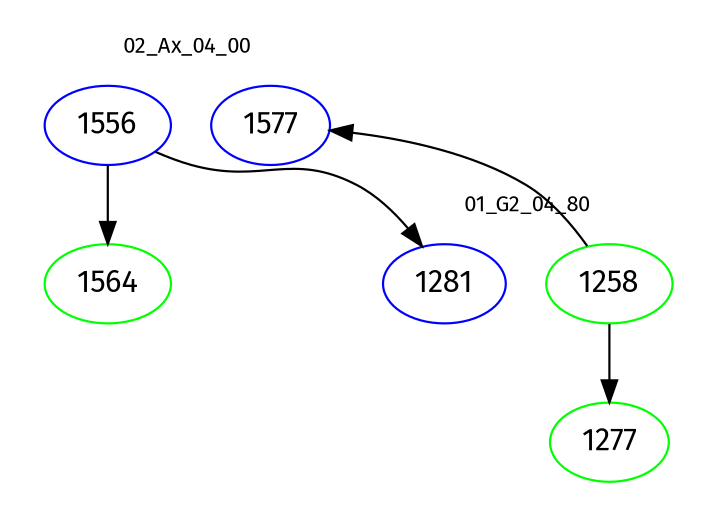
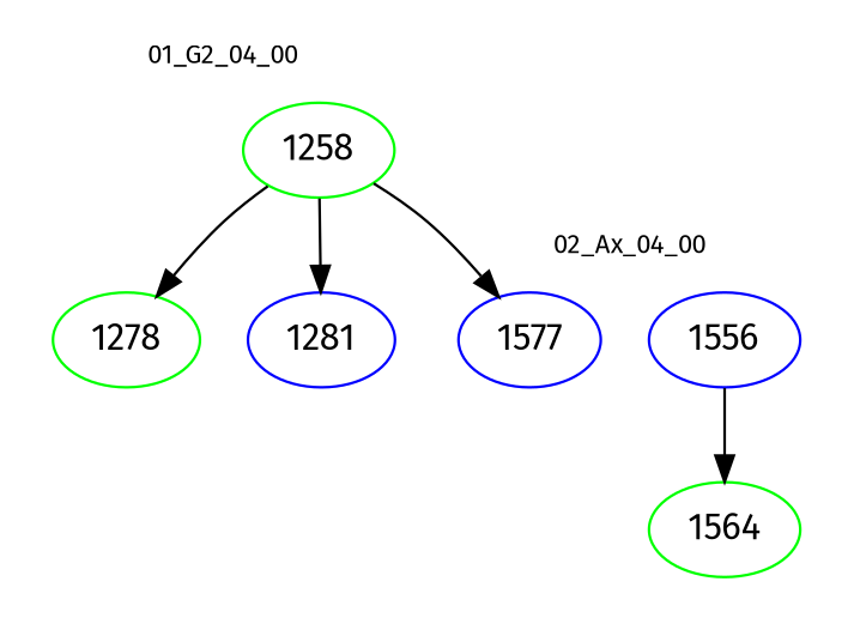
  digraph {
    fontname="Fira Sans"
    node [color=blue fontname="Fira Sans"]
    edge [color=black fontname="Fira Sans"]
    n1 [label=1556]
    n2 [color=green label=1564]
    n3 [label=1577]
    n4 [color=green label=1258]
-   n5 [color=green label=1277]
+   n5 [color=green label=1278]
    n6 [label=1281]
    subgraph cluster_1 {
      color=white
      fontsize=10
      label="02_Ax_04_00"
      n1
      n2
      n3
    }
    subgraph cluster_2 {
      color=white
      fontsize=10
-     label="01_G2_04_80"
+     label="01_G2_04_00"
      n4
      n5
      n6
    }
    n1 -> n2
    n4 -> n3
    n4 -> n5
-   n1 -> n6
+   n4 -> n6
  }
